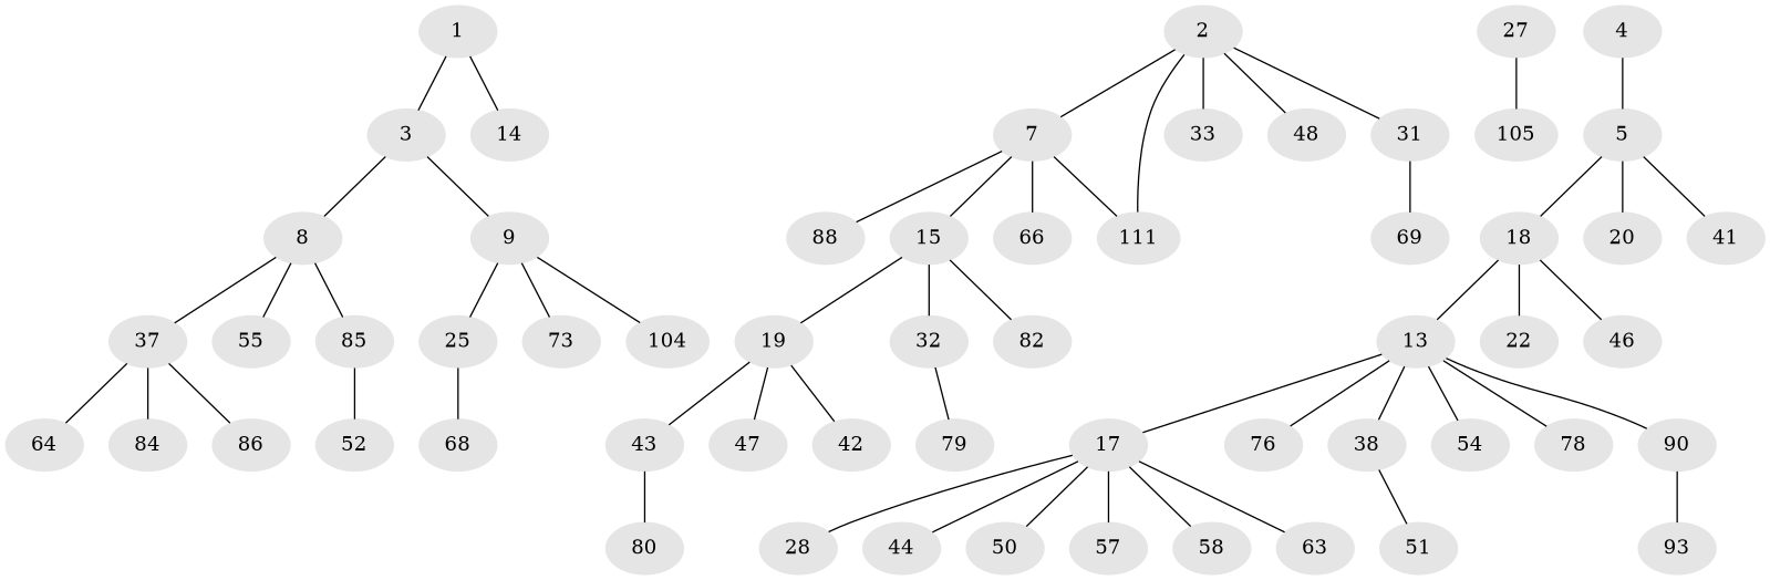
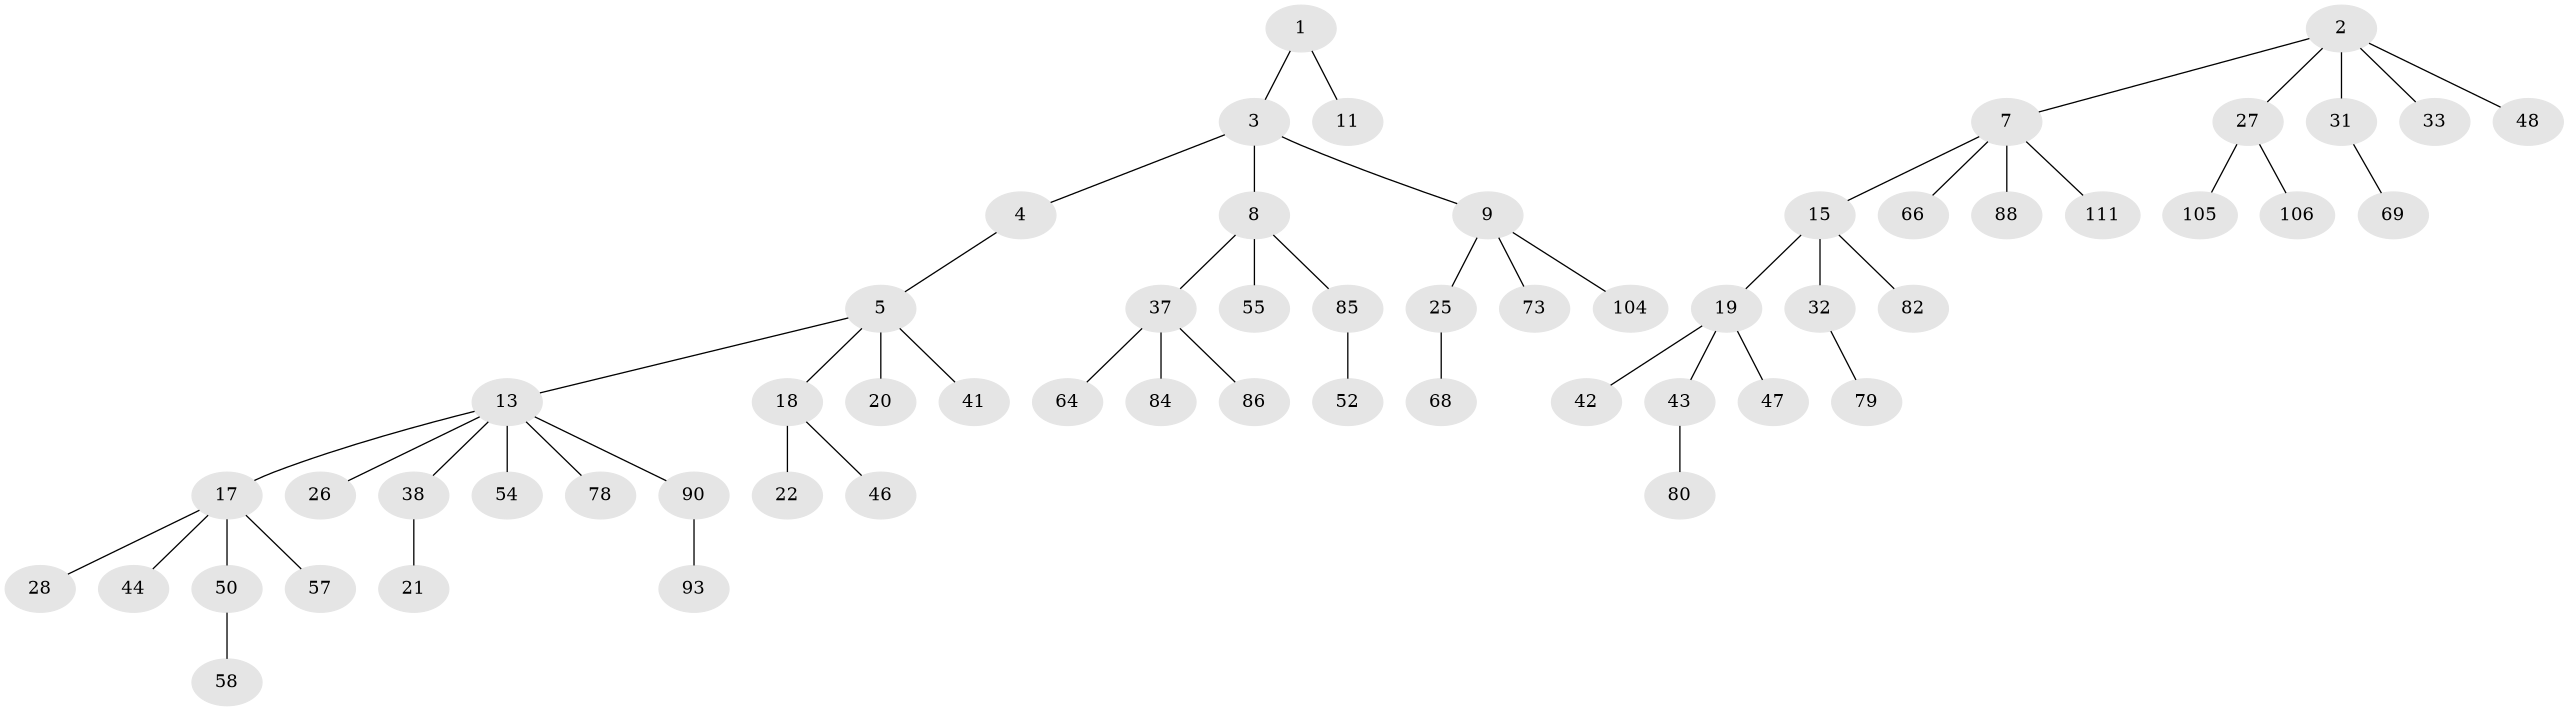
  graph {
    node [color=gray90 style=filled]
    1 [super="+10"]
    3
-   14
+   14 [label=11]
    2 [super="+53+23"]
    7 [super="+61"]
    27 [super="+40"]
    31
    33 [super="+98+59+62"]
    48
    4 [super="+12"]
    8 [super="+11+21"]
    9 [super="+36+72"]
    15
    66
    88
    111
    105
+   106
    69 [super="+77"]
    5 [super="+6"]
    37 [super="+70"]
    55
    85 [super="+109"]
    25 [super="+35+30+99+97"]
    73
    104
    13 [super="+16"]
    18 [super="+24"]
    20
    41 [super="+75"]
    17 [super="+29"]
-   26 [label=76]
+   26
    38
    54 [super="+83"]
    78
    90 [super="+108+95+92"]
    22
    46 [super="+76"]
    19 [super="+39+94+89"]
    32 [super="+60"]
    82
    64 [super="+67"]
    84
    86 [super="+112"]
    52
    68
    28 [super="+45+113"]
    44 [super="+116"]
    50
    57
    58 [super="+119+100"]
-   63 [super="+87"]
-   51 [super="+91"]
+   51 [super="+91" label=21]
    93
    42 [super="+96"]
    43 [super="+71+114"]
    47
    79
    80
    1 -- 3
    1 -- 14
+   3 -- 4
    3 -- 8
    3 -- 9
    2 -- 7
-   2 -- 111
+   2 -- 27
    2 -- 31
    2 -- 33
    2 -- 48
    7 -- 15
    7 -- 66
    7 -- 88
    7 -- 111
    27 -- 105
+   27 -- 106
    31 -- 69
    4 -- 5
    8 -- 37
    8 -- 55
    8 -- 85
    9 -- 25
    9 -- 73
    9 -- 104
    15 -- 19
    15 -- 32
    15 -- 82
-   18 -- 13
+   5 -- 13
    5 -- 18
    5 -- 20
    5 -- 41
    37 -- 64
    37 -- 84
    37 -- 86
    85 -- 52
    25 -- 68
    13 -- 17
    13 -- 26
    13 -- 38
    13 -- 54
    13 -- 78
    13 -- 90
    18 -- 22
    18 -- 46
    17 -- 28
    17 -- 44
    17 -- 50
    17 -- 57
-   17 -- 58
-   17 -- 63
+   50 -- 58
    38 -- 51
    90 -- 93
    19 -- 42
    19 -- 43
    19 -- 47
    32 -- 79
    43 -- 80
  }
